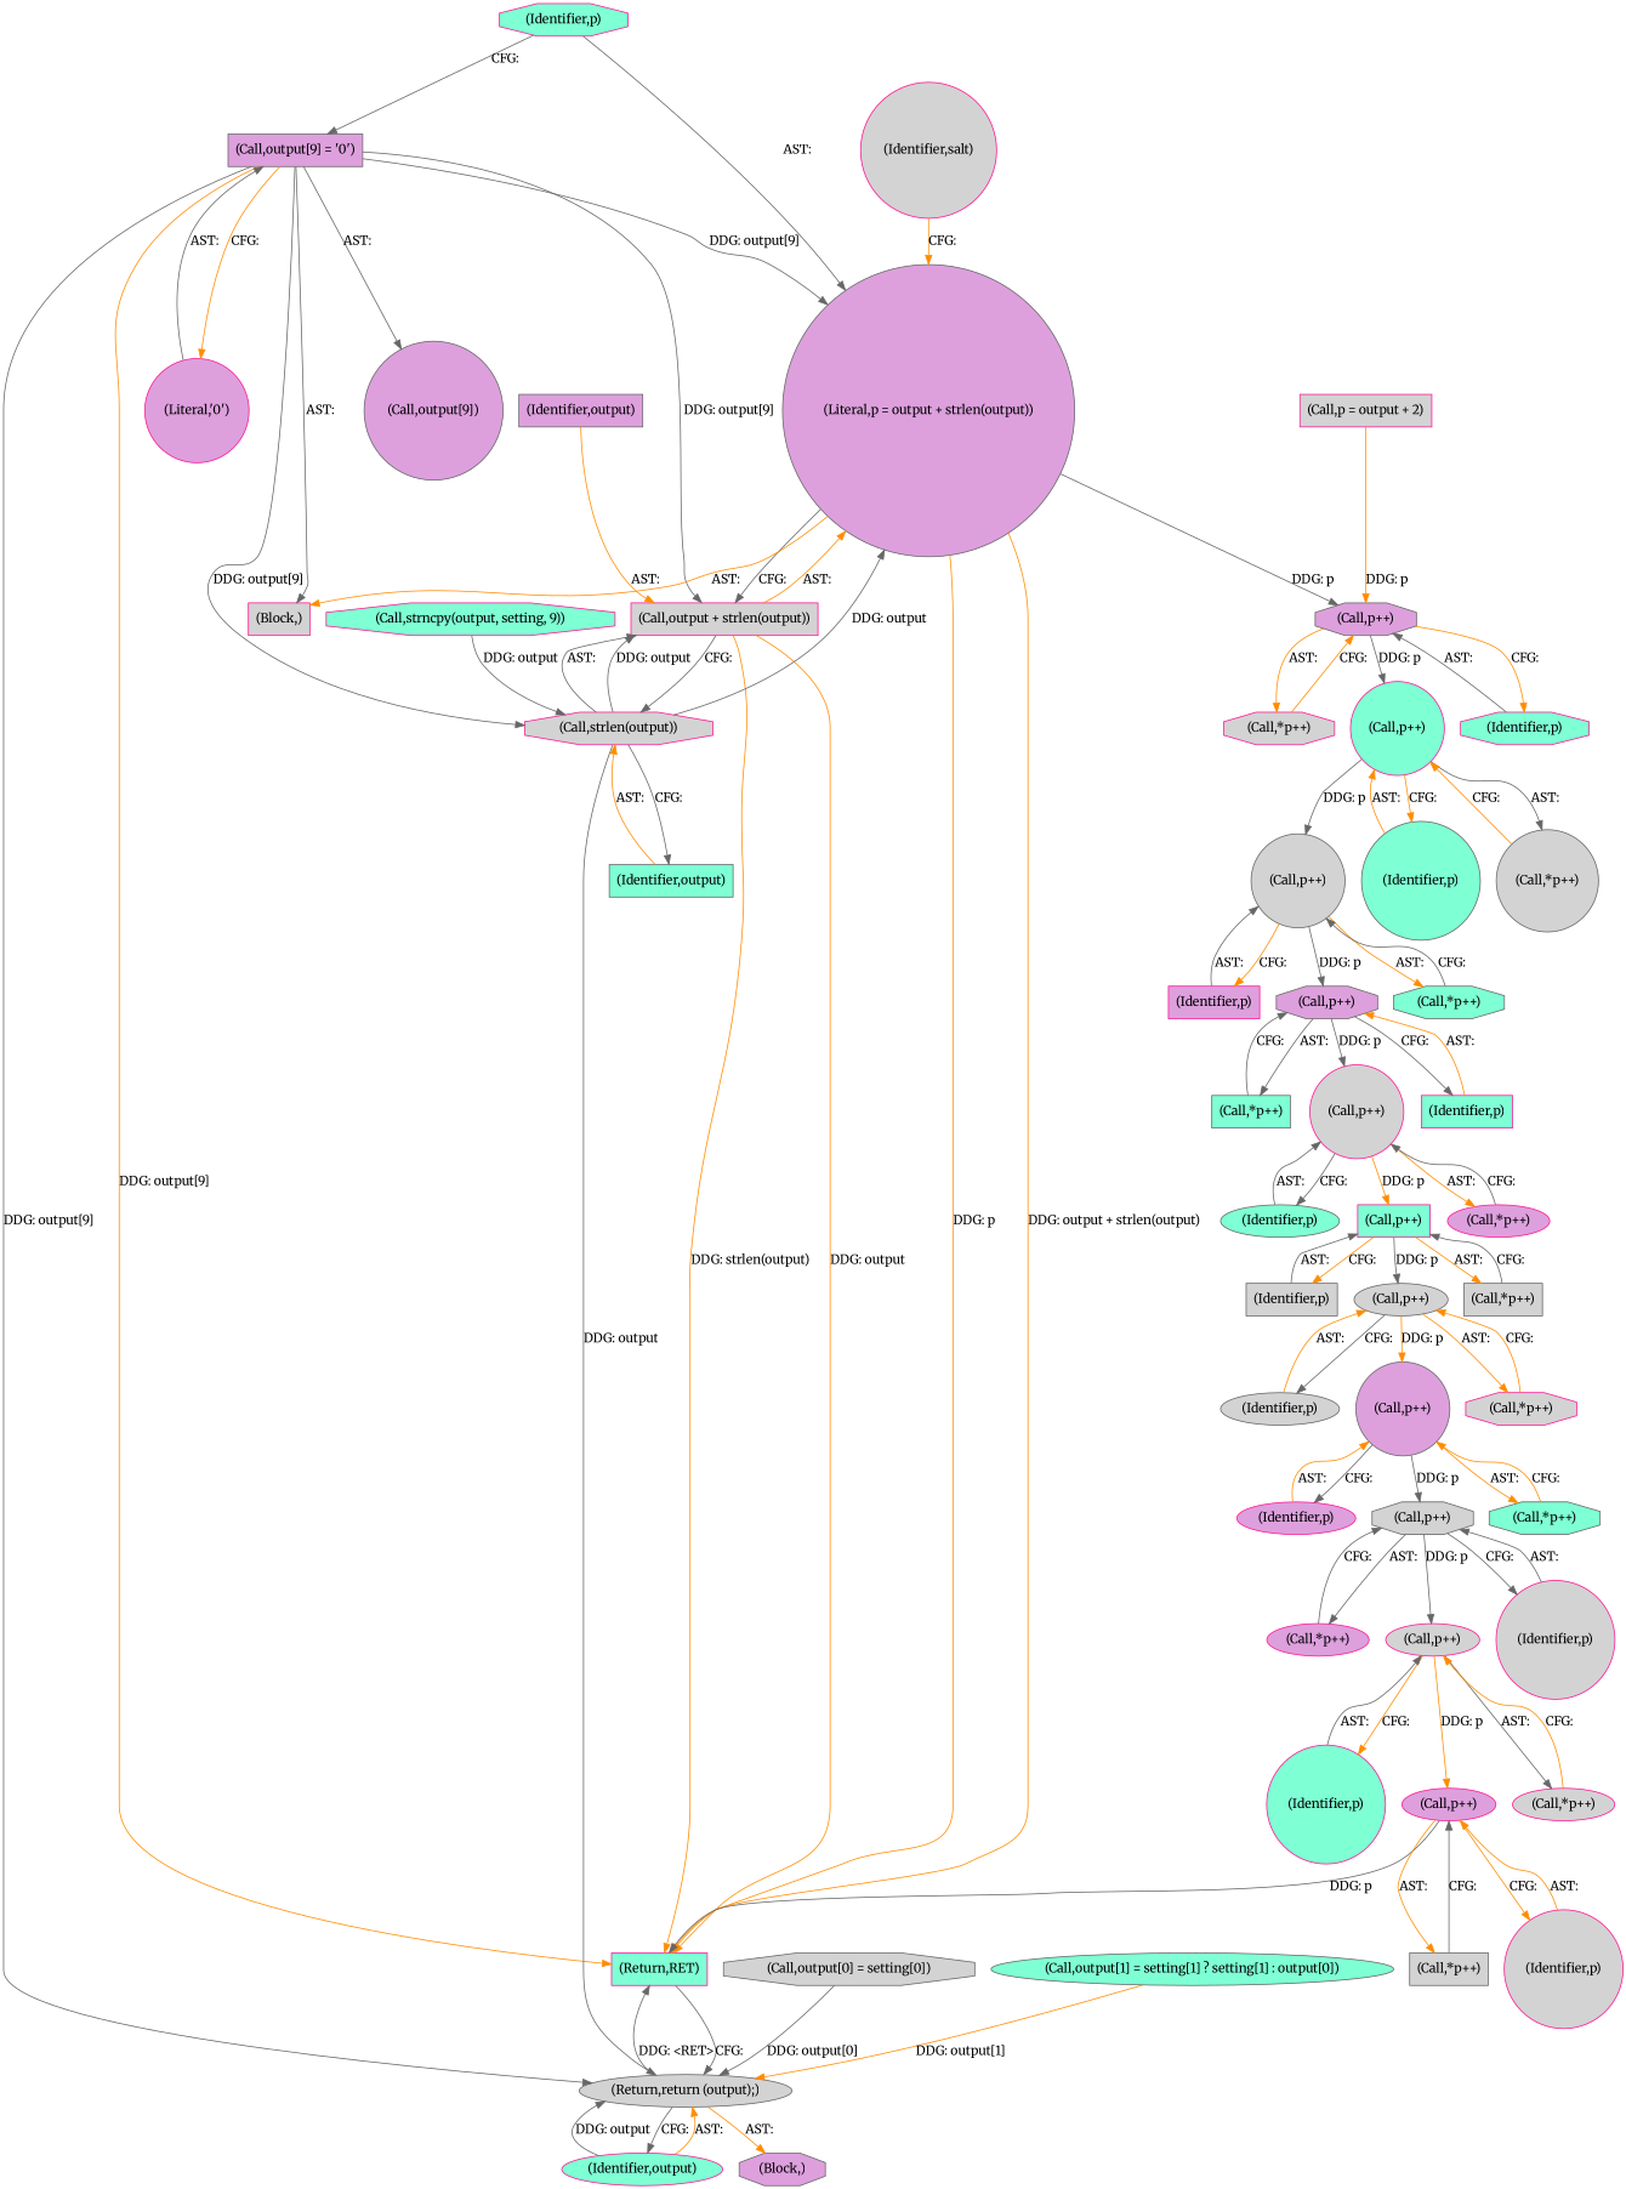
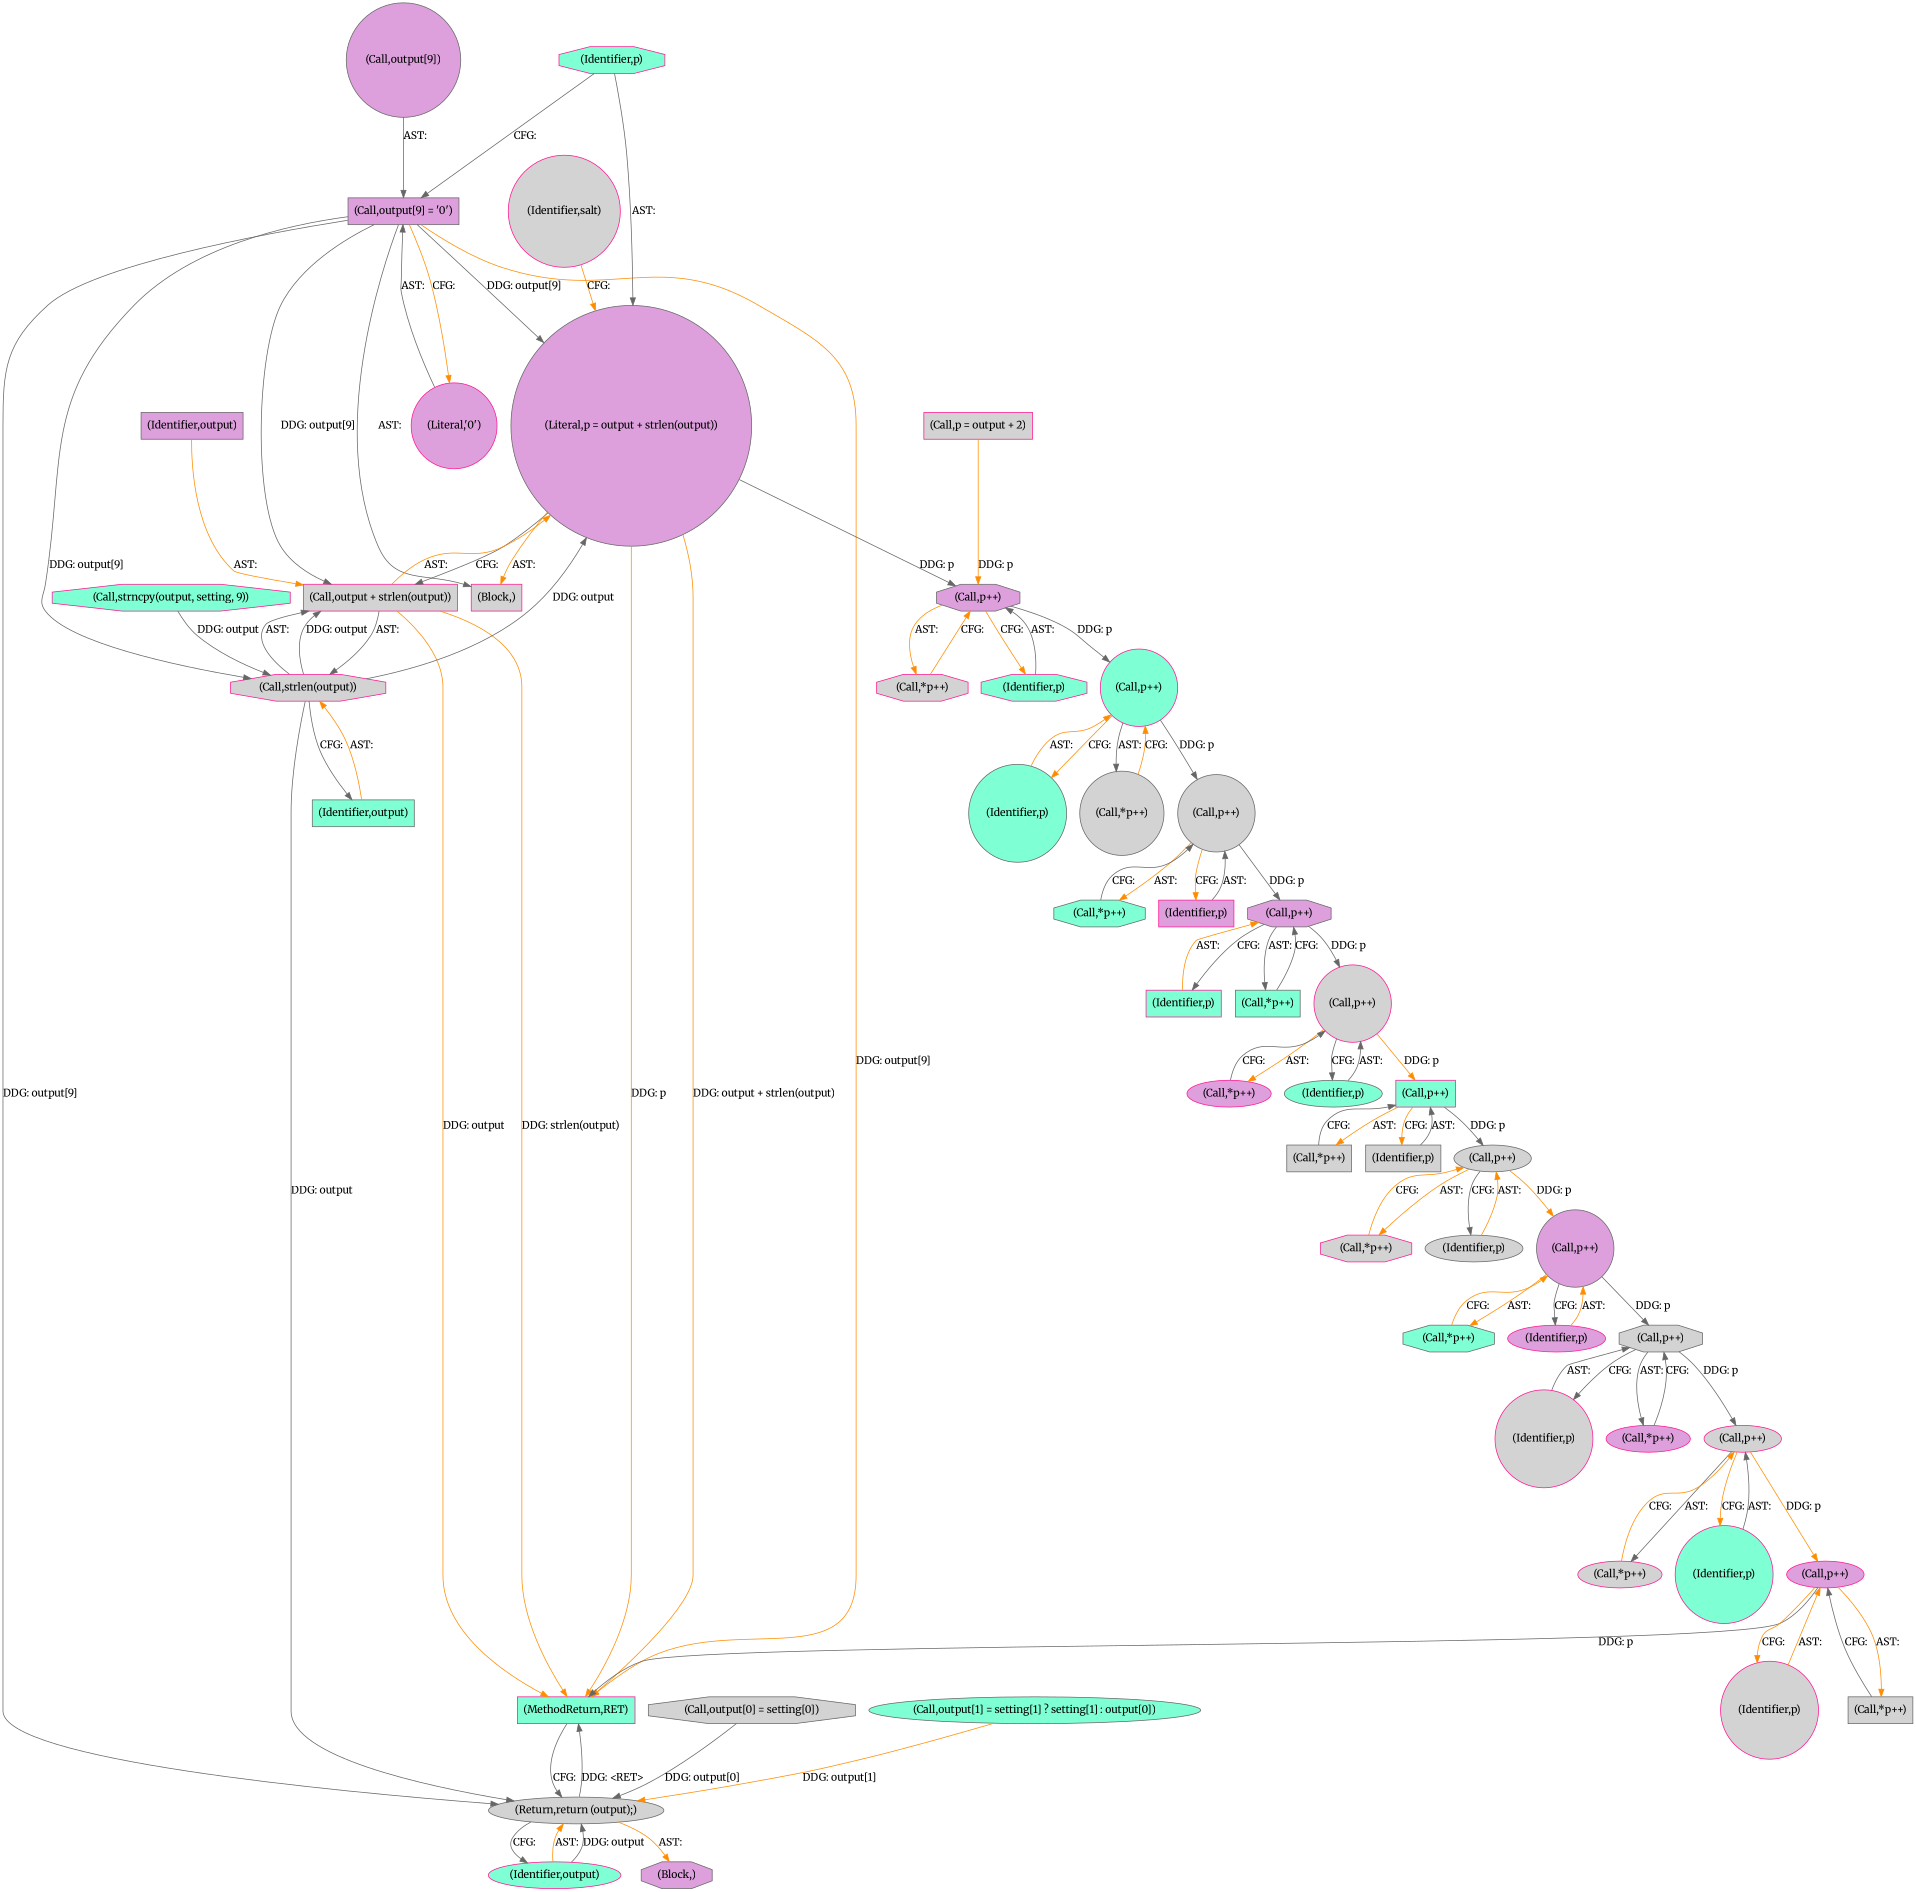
  digraph {
    fontname=Merriweather
    node [color=deeppink fillcolor=lightgrey fontname=Merriweather shape=box style=filled]
    edge [color=gray40 fontname=Merriweather]
    n1 [color=gray40 fillcolor=plum label="(Call,output[9] = '\0')"]
    n2 [color=gray40 fillcolor=plum label="(Literal,p = output + strlen(output))" shape=circle]
    n3 [label="(Call,output + strlen(output))"]
    n4 [label="(Call,strlen(output))" shape=octagon]
    n5 [color=gray40 label="(Return,return (output);)" shape=ellipse]
    n6 [fillcolor=plum label="(Literal,'\0')" shape=circle]
    n7 [label="(Block,)"]
-   n8 [fillcolor=aquamarine label="(Return,RET)"]
+   n8 [fillcolor=aquamarine label="(MethodReturn,RET)"]
    n9 [color=gray40 fillcolor=plum label="(Call,p++)" shape=octagon]
    n10 [color=gray40 fillcolor=aquamarine label="(Identifier,output)"]
    n11 [fillcolor=aquamarine label="(Identifier,output)" shape=ellipse]
    n12 [color=gray40 fillcolor=plum label="(Block,)" shape=octagon]
    n13 [fillcolor=aquamarine label="(Call,p++)" shape=circle]
    n14 [label="(Call,*p++)" shape=octagon]
    n15 [fillcolor=aquamarine label="(Identifier,p)" shape=octagon]
    n16 [color=gray40 label="(Call,p++)" shape=circle]
    n17 [color=gray40 fillcolor=aquamarine label="(Identifier,p)" shape=circle]
    n18 [color=gray40 label="(Call,*p++)" shape=circle]
    n19 [color=gray40 fillcolor=plum label="(Call,p++)" shape=octagon]
    n20 [fillcolor=plum label="(Identifier,p)"]
    n21 [color=gray40 fillcolor=aquamarine label="(Call,*p++)" shape=octagon]
    n22 [label="(Call,p++)" shape=circle]
    n23 [color=gray40 fillcolor=aquamarine label="(Call,*p++)"]
    n24 [fillcolor=aquamarine label="(Identifier,p)"]
    n25 [fillcolor=aquamarine label="(Call,p++)"]
    n26 [color=gray40 fillcolor=aquamarine label="(Identifier,p)" shape=ellipse]
    n27 [fillcolor=plum label="(Call,*p++)" shape=ellipse]
    n28 [color=gray40 label="(Call,p++)" shape=ellipse]
    n29 [color=gray40 label="(Identifier,p)"]
    n30 [color=gray40 label="(Call,*p++)"]
    n31 [color=gray40 fillcolor=plum label="(Call,p++)" shape=circle]
    n32 [color=gray40 label="(Identifier,p)" shape=ellipse]
    n33 [label="(Call,*p++)" shape=octagon]
    n34 [color=gray40 label="(Call,p++)" shape=octagon]
    n35 [fillcolor=plum label="(Identifier,p)" shape=ellipse]
    n36 [color=gray40 fillcolor=aquamarine label="(Call,*p++)" shape=octagon]
    n37 [label="(Call,p++)" shape=ellipse]
    n38 [fillcolor=plum label="(Call,*p++)" shape=ellipse]
    n39 [label="(Identifier,p)" shape=circle]
    n40 [fillcolor=plum label="(Call,p++)" shape=ellipse]
    n41 [fillcolor=aquamarine label="(Identifier,p)" shape=circle]
    n42 [label="(Call,*p++)" shape=ellipse]
    n43 [color=gray40 label="(Call,*p++)"]
    n44 [label="(Identifier,p)" shape=circle]
    n45 [fillcolor=aquamarine label="(Identifier,p)" shape=octagon]
    n46 [color=gray40 fillcolor=plum label="(Call,output[9])" shape=circle]
    n47 [color=gray40 label="(Call,output[0] = setting[0])" shape=octagon]
    n48 [fillcolor=aquamarine label="(Call,strncpy(output, setting, 9))" shape=octagon]
    n49 [color=gray40 fillcolor=plum label="(Identifier,output)"]
    n50 [label="(Call,p = output + 2)"]
    n51 [label="(Identifier,salt)" shape=circle]
    n52 [color=gray40 fillcolor=aquamarine label="(Call,output[1] = setting[1] ? setting[1] : output[0])" shape=ellipse]
    n1 -> n2 [label="DDG: output[9]"]
    n1 -> n3 [label="DDG: output[9]"]
    n1 -> n4 [label="DDG: output[9]"]
    n1 -> n5 [label="DDG: output[9]"]
    n1 -> n6 [color=darkorange label="CFG: "]
    n1 -> n7 [label="AST: "]
    n1 -> n8 [color=darkorange label="DDG: output[9]"]
    n2 -> n3 [label="CFG: "]
    n2 -> n7 [color=darkorange label="AST: "]
    n2 -> n8 [color=darkorange label="DDG: p"]
    n2 -> n8 [color=darkorange label="DDG: output + strlen(output)"]
    n2 -> n9 [label="DDG: p"]
    n3 -> n2 [color=darkorange label="AST: "]
-   n3 -> n4 [label="CFG: "]
+   n3 -> n4 [label="AST: "]
    n3 -> n8 [color=darkorange label="DDG: strlen(output)"]
    n3 -> n8 [color=darkorange label="DDG: output"]
    n4 -> n2 [label="DDG: output"]
    n4 -> n3 [label="AST: "]
    n4 -> n3 [label="DDG: output"]
    n4 -> n5 [label="DDG: output"]
    n4 -> n10 [label="CFG: "]
    n5 -> n8 [label="DDG: <RET>"]
    n5 -> n11 [label="CFG: "]
    n5 -> n12 [color=darkorange label="AST: "]
    n6 -> n1 [label="AST: "]
    n8 -> n5 [label="CFG: "]
    n9 -> n13 [label="DDG: p"]
    n9 -> n14 [color=darkorange label="AST: "]
    n9 -> n15 [color=darkorange label="CFG: "]
    n10 -> n4 [color=darkorange label="AST: "]
    n11 -> n5 [color=darkorange label="AST: "]
    n11 -> n5 [label="DDG: output"]
    n13 -> n16 [label="DDG: p"]
    n13 -> n17 [color=darkorange label="CFG: "]
    n13 -> n18 [label="AST: "]
    n14 -> n9 [color=darkorange label="CFG: "]
    n15 -> n9 [label="AST: "]
    n16 -> n19 [label="DDG: p"]
    n16 -> n20 [color=darkorange label="CFG: "]
    n16 -> n21 [color=darkorange label="AST: "]
    n17 -> n13 [color=darkorange label="AST: "]
    n18 -> n13 [color=darkorange label="CFG: "]
    n19 -> n22 [label="DDG: p"]
    n19 -> n23 [label="AST: "]
    n19 -> n24 [label="CFG: "]
    n20 -> n16 [label="AST: "]
    n21 -> n16 [label="CFG: "]
    n22 -> n25 [color=darkorange label="DDG: p"]
    n22 -> n26 [label="CFG: "]
    n22 -> n27 [color=darkorange label="AST: "]
    n23 -> n19 [label="CFG: "]
    n24 -> n19 [color=darkorange label="AST: "]
    n25 -> n28 [label="DDG: p"]
    n25 -> n29 [color=darkorange label="CFG: "]
    n25 -> n30 [color=darkorange label="AST: "]
    n26 -> n22 [label="AST: "]
    n27 -> n22 [label="CFG: "]
    n28 -> n31 [color=darkorange label="DDG: p"]
    n28 -> n32 [label="CFG: "]
    n28 -> n33 [color=darkorange label="AST: "]
    n29 -> n25 [label="AST: "]
    n30 -> n25 [label="CFG: "]
    n31 -> n34 [label="DDG: p"]
    n31 -> n35 [label="CFG: "]
    n31 -> n36 [color=darkorange label="AST: "]
    n32 -> n28 [color=darkorange label="AST: "]
    n33 -> n28 [color=darkorange label="CFG: "]
    n34 -> n37 [label="DDG: p"]
    n34 -> n38 [label="AST: "]
    n34 -> n39 [label="CFG: "]
    n35 -> n31 [color=darkorange label="AST: "]
    n36 -> n31 [color=darkorange label="CFG: "]
    n37 -> n40 [color=darkorange label="DDG: p"]
    n37 -> n41 [color=darkorange label="CFG: "]
    n37 -> n42 [label="AST: "]
    n38 -> n34 [label="CFG: "]
    n39 -> n34 [label="AST: "]
    n40 -> n8 [label="DDG: p"]
    n40 -> n43 [color=darkorange label="AST: "]
    n40 -> n44 [color=darkorange label="CFG: "]
    n41 -> n37 [label="AST: "]
    n42 -> n37 [color=darkorange label="CFG: "]
    n43 -> n40 [label="CFG: "]
    n44 -> n40 [color=darkorange label="AST: "]
    n45 -> n1 [label="CFG: "]
    n45 -> n2 [label="AST: "]
-   n1 -> n46 [label="AST: "]
+   n46 -> n1 [label="AST: "]
    n47 -> n5 [label="DDG: output[0]"]
    n48 -> n4 [label="DDG: output"]
    n49 -> n3 [color=darkorange label="AST: "]
    n50 -> n9 [color=darkorange label="DDG: p"]
    n51 -> n2 [color=darkorange label="CFG: "]
    n52 -> n5 [color=darkorange label="DDG: output[1]"]
  }
